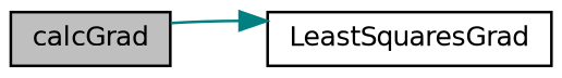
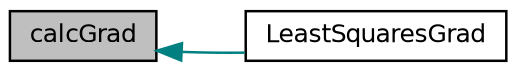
  digraph {
    rankdir=LR
    node [color=black fontname=Helvetica fontsize=10 shape=record]
    n1 [fillcolor=grey75 fontcolor=black height=0.2 label=calcGrad style=filled width=0.4]
    n2 [height=0.2 label=LeastSquaresGrad width=0.4]
-   n2 -> n1 [color=teal dir=back fontname=Helvetica fontsize=10 labelfontname=Helvetica labelfontsize=10 style=solid]
+   n1 -> n2 [color=teal dir=back fontname=Helvetica fontsize=10 labelfontname=Helvetica labelfontsize=10 style=solid]
  }
